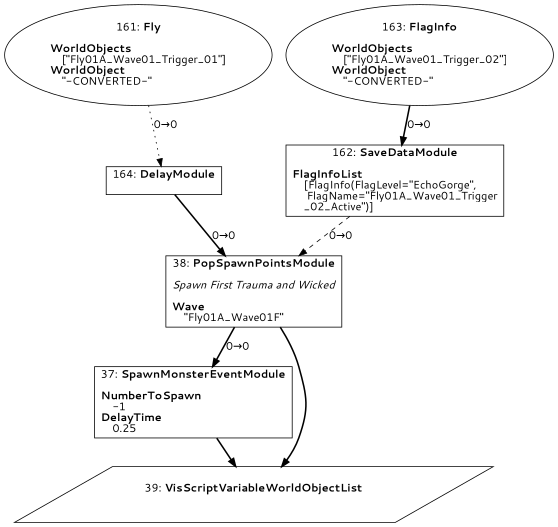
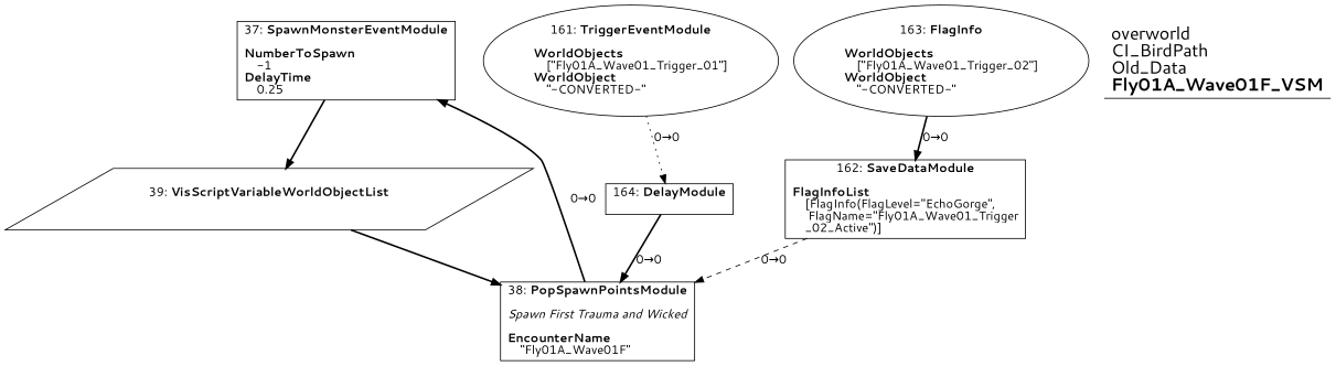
  digraph {
    fontname="Segoe UI"
    splines=spline
    node [fontname="Segoe UI" shape=box]
    edge [fontname="Segoe UI" style=bold]
    n1 [label=<37: <b>SpawnMonsterEventModule</b><br/><br/><b>NumberToSpawn</b><br align="left"/>    -1<br align="left"/><b>DelayTime</b><br align="left"/>    0.25<br align="left"/>>]
    n2 [label=<39: <b>VisScriptVariableWorldObjectList</b><br/><br/>> shape=parallelogram]
-   n3 [label=<38: <b>PopSpawnPointsModule</b><br/><br/><i>Spawn First Trauma and Wicked<br align="left"/></i><br align="left"/><b>Wave</b><br align="left"/>    &quot;Fly01A_Wave01F&quot;<br align="left"/>>]
-   n4 [label=<161: <b>Fly</b><br/><br/><b>WorldObjects</b><br align="left"/>    [&quot;Fly01A_Wave01_Trigger_01&quot;]<br align="left"/><b>WorldObject</b><br align="left"/>    &quot;-CONVERTED-&quot;<br align="left"/>> shape=oval]
+   n3 [label=<38: <b>PopSpawnPointsModule</b><br/><br/><i>Spawn First Trauma and Wicked<br align="left"/></i><br align="left"/><b>EncounterName</b><br align="left"/>    &quot;Fly01A_Wave01F&quot;<br align="left"/>>]
+   n4 [label=<161: <b>TriggerEventModule</b><br/><br/><b>WorldObjects</b><br align="left"/>    [&quot;Fly01A_Wave01_Trigger_01&quot;]<br align="left"/><b>WorldObject</b><br align="left"/>    &quot;-CONVERTED-&quot;<br align="left"/>> shape=oval]
    n5 [label=<164: <b>DelayModule</b><br/><br/>>]
    n6 [label=<162: <b>SaveDataModule</b><br/><br/><b>FlagInfoList</b><br align="left"/>    [FlagInfo(FlagLevel=&quot;EchoGorge&quot;,<br align="left"/>     FlagName=&quot;Fly01A_Wave01_Trigger<br align="left"/>    _02_Active&quot;)]<br align="left"/>>]
    n7 [label=<163: <b>FlagInfo</b><br/><br/><b>WorldObjects</b><br align="left"/>    [&quot;Fly01A_Wave01_Trigger_02&quot;]<br align="left"/><b>WorldObject</b><br align="left"/>    &quot;-CONVERTED-&quot;<br align="left"/>> shape=oval]
+   n8 [label=<<font point-size="20">overworld<br align="left"/>CI_BirdPath<br align="left"/>Old_Data<br align="left"/><b>Fly01A_Wave01F_VSM</b><br align="left"/></font>> shape=underline]
    n1 -> n2
    n3 -> n1 [label="0→0"]
-   n3 -> n2
+   n2 -> n3
    n4 -> n5 [label="0→0" style=dotted]
    n5 -> n3 [label="0→0"]
    n6 -> n3 [label="0→0" style=dashed]
    n7 -> n6 [label="0→0"]
  }
